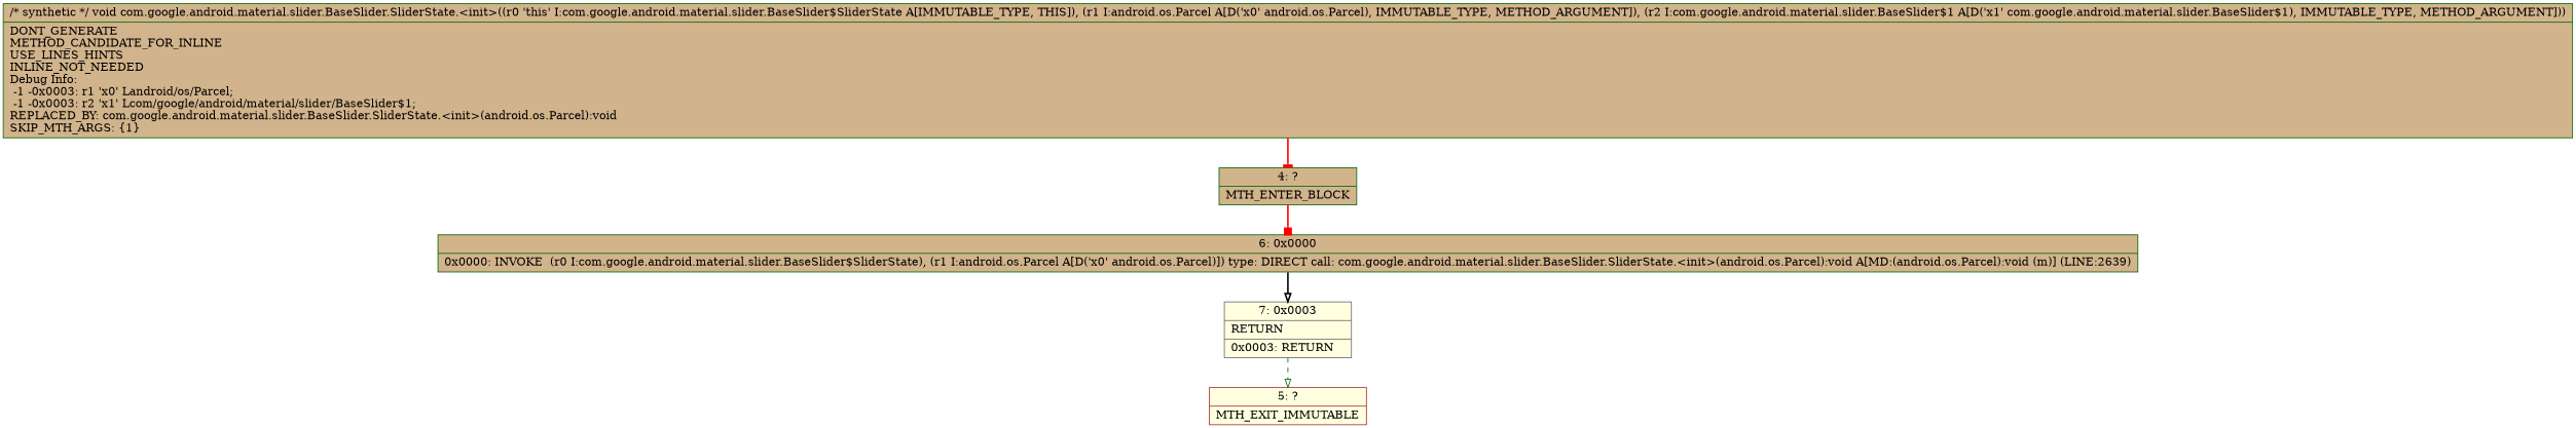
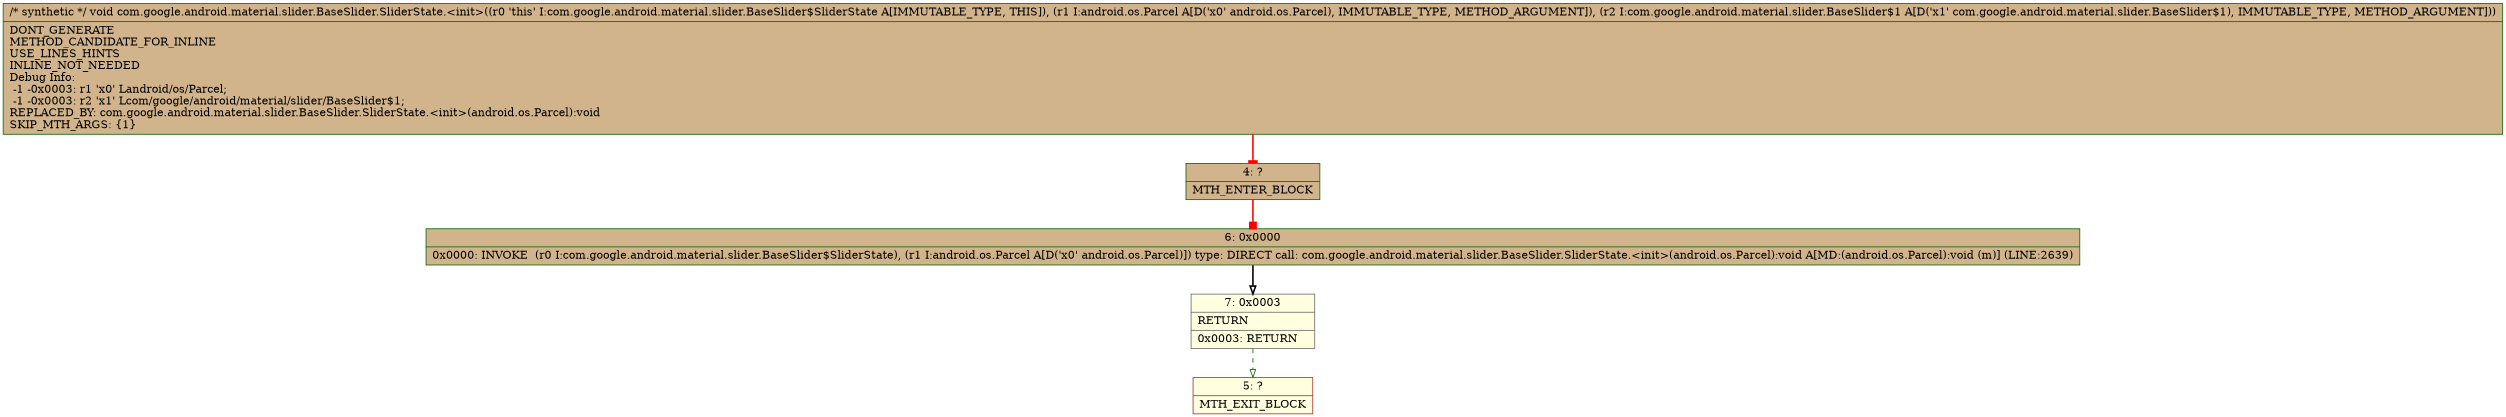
  digraph {
    node [color=darkgreen fillcolor=tan shape=record style=filled]
    edge [arrowhead=onormal color=red style=bold]
    n1 [label="{4\:\ ?|MTH_ENTER_BLOCK\l}"]
    n2 [label="{6\:\ 0x0000|0x0000: INVOKE  (r0 I:com.google.android.material.slider.BaseSlider$SliderState), (r1 I:android.os.Parcel A[D('x0' android.os.Parcel)]) type: DIRECT call: com.google.android.material.slider.BaseSlider.SliderState.\<init\>(android.os.Parcel):void A[MD:(android.os.Parcel):void (m)] (LINE:2639)\l}"]
    n3 [color=gray40 fillcolor=lightyellow label="{7\:\ 0x0003|RETURN\l|0x0003: RETURN   \l}"]
-   n4 [color=brown fillcolor=lightyellow label="{5\:\ ?|MTH_EXIT_IMMUTABLE\l}"]
+   n4 [color=brown fillcolor=lightyellow label="{5\:\ ?|MTH_EXIT_BLOCK\l}"]
    n5 [label="{\/* synthetic *\/ void com.google.android.material.slider.BaseSlider.SliderState.\<init\>((r0 'this' I:com.google.android.material.slider.BaseSlider$SliderState A[IMMUTABLE_TYPE, THIS]), (r1 I:android.os.Parcel A[D('x0' android.os.Parcel), IMMUTABLE_TYPE, METHOD_ARGUMENT]), (r2 I:com.google.android.material.slider.BaseSlider$1 A[D('x1' com.google.android.material.slider.BaseSlider$1), IMMUTABLE_TYPE, METHOD_ARGUMENT]))  | DONT_GENERATE\lMETHOD_CANDIDATE_FOR_INLINE\lUSE_LINES_HINTS\lINLINE_NOT_NEEDED\lDebug Info:\l  \-1 \-0x0003: r1 'x0' Landroid\/os\/Parcel;\l  \-1 \-0x0003: r2 'x1' Lcom\/google\/android\/material\/slider\/BaseSlider$1;\lREPLACED_BY: com.google.android.material.slider.BaseSlider.SliderState.\<init\>(android.os.Parcel):void\lSKIP_MTH_ARGS: \{1\}\l}"]
    n1 -> n2 [arrowhead=box]
    n2 -> n3 [color=black]
    n3 -> n4 [color=darkgreen style=dashed]
    n5 -> n1 [arrowhead=tee]
  }
